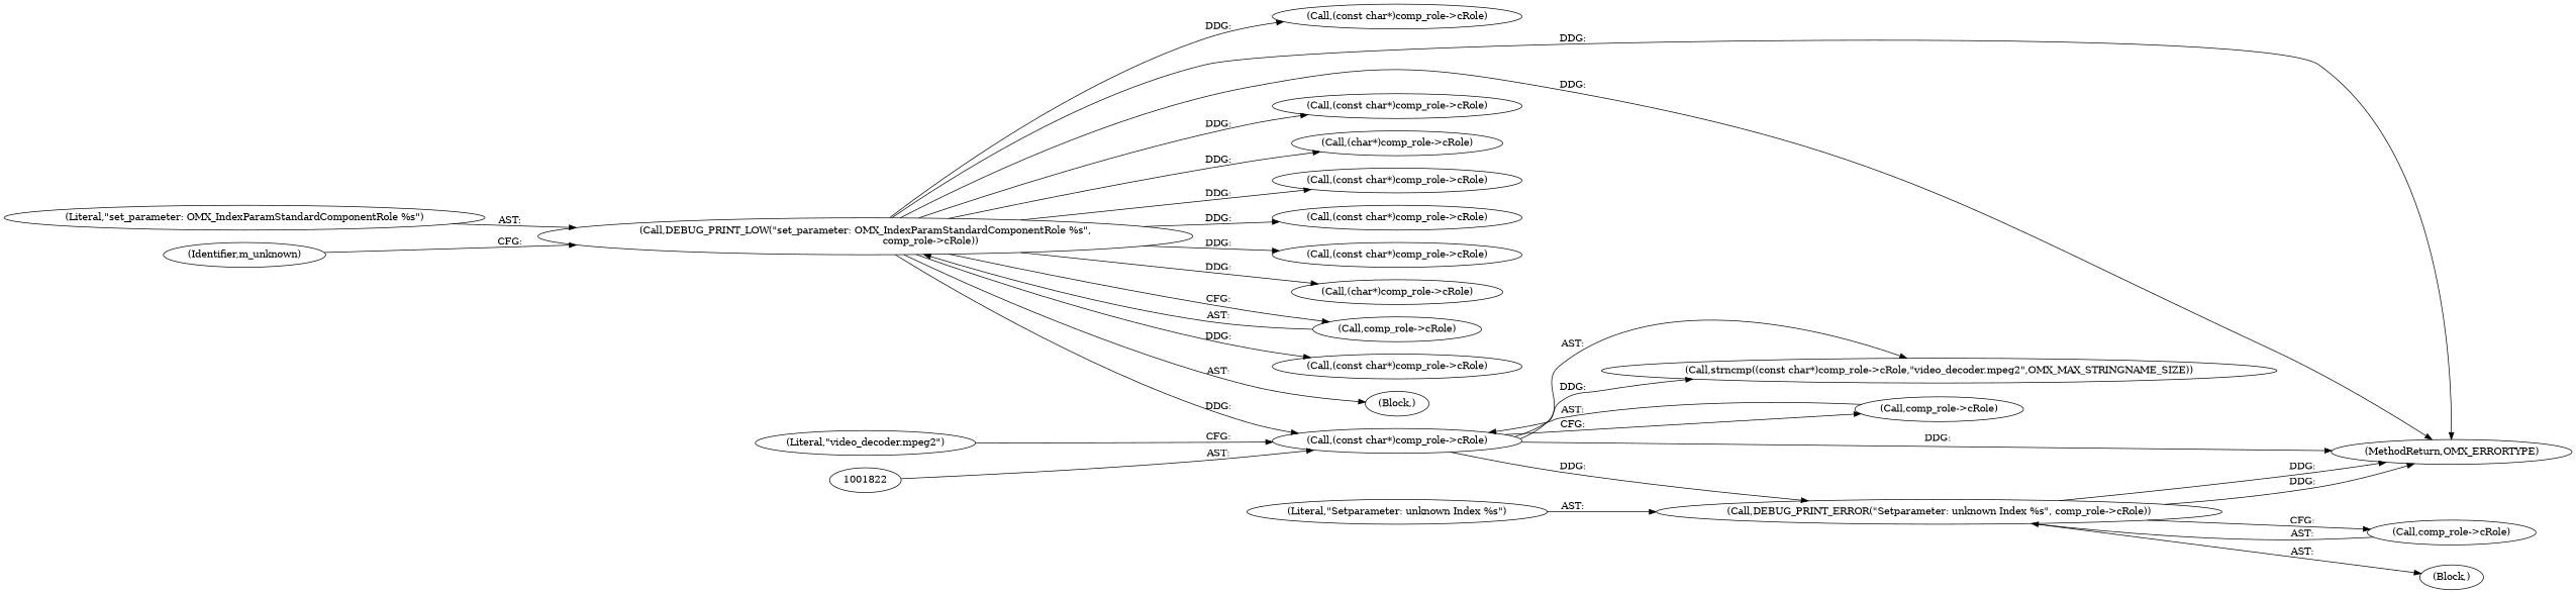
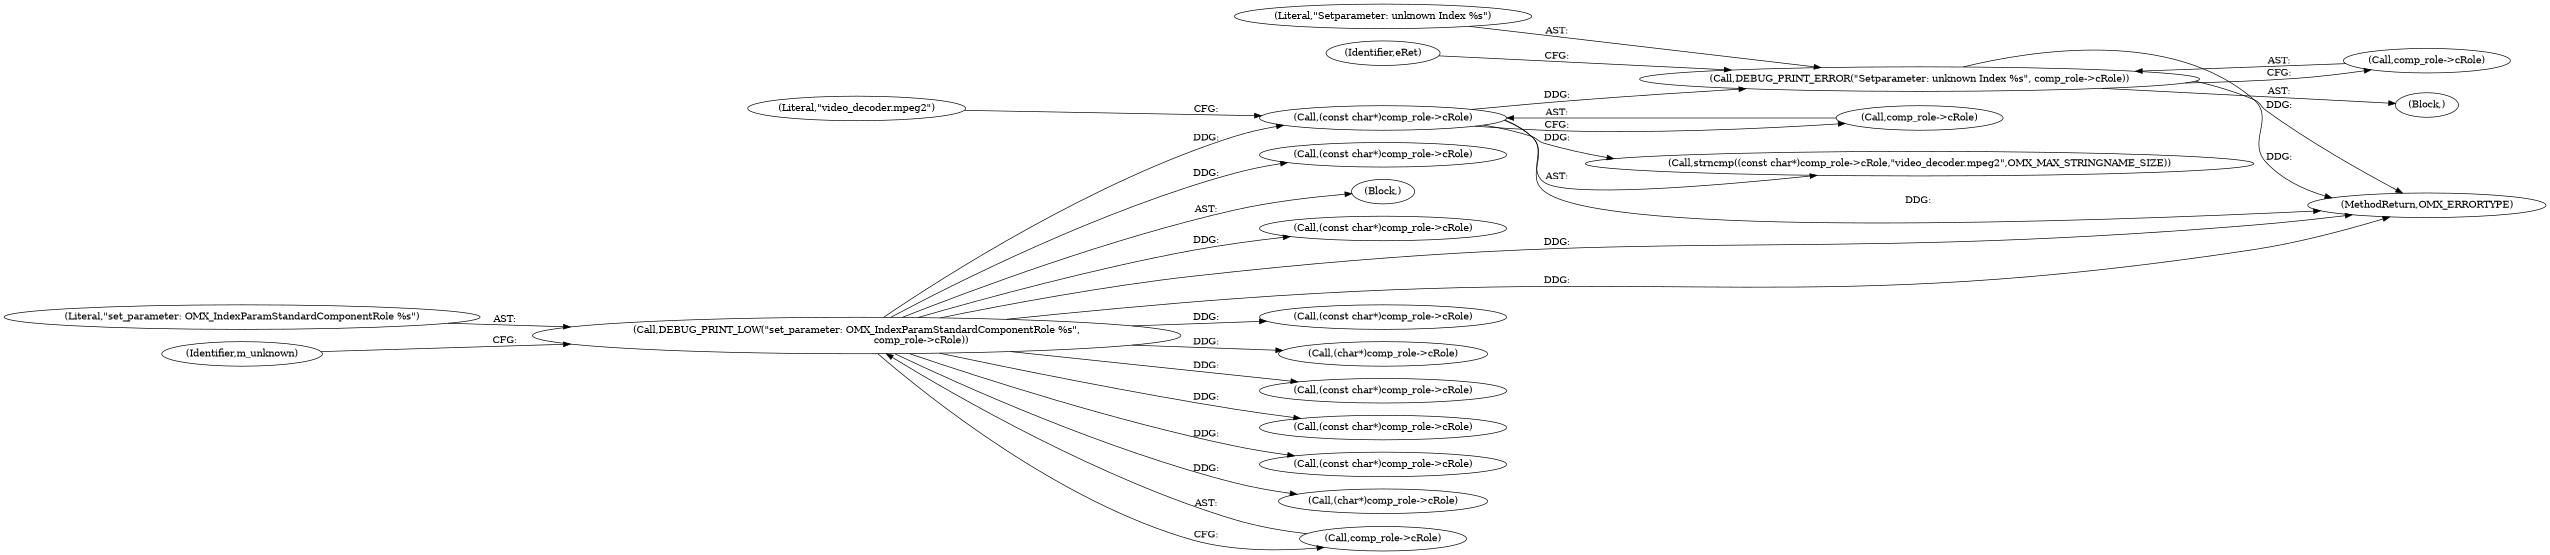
  digraph {
    rankdir=LR
    n1 [label="(Call,DEBUG_PRINT_ERROR(\"Setparameter: unknown Index %s\", comp_role->cRole))"]
    n2 [label="(Block,)"]
    n3 [label="(MethodReturn,OMX_ERRORTYPE)"]
    n4 [label="(Call,comp_role->cRole)"]
    n5 [label="(Call,(const char*)comp_role->cRole)"]
    n6 [label="(Call,comp_role->cRole)"]
    n7 [label="(Call,strncmp((const char*)comp_role->cRole,\"video_decoder.mpeg2\",OMX_MAX_STRINGNAME_SIZE))"]
    n8 [label="(Call,DEBUG_PRINT_LOW(\"set_parameter: OMX_IndexParamStandardComponentRole %s\",\n                                          comp_role->cRole))"]
    n9 [label="(Call,(const char*)comp_role->cRole)"]
    n10 [label="(Call,(char*)comp_role->cRole)"]
    n11 [label="(Call,(const char*)comp_role->cRole)"]
    n12 [label="(Call,(const char*)comp_role->cRole)"]
    n13 [label="(Call,(const char*)comp_role->cRole)"]
    n14 [label="(Call,(char*)comp_role->cRole)"]
    n15 [label="(Call,comp_role->cRole)"]
    n16 [label="(Call,(const char*)comp_role->cRole)"]
    n17 [label="(Block,)"]
    n18 [label="(Call,(const char*)comp_role->cRole)"]
    n19 [label="(Literal,\"video_decoder.mpeg2\")"]
    n20 [label="(Literal,\"Setparameter: unknown Index %s\")"]
    n21 [label="(Literal,\"set_parameter: OMX_IndexParamStandardComponentRole %s\")"]
+   n22 [label="(Identifier,eRet)"]
    n23 [label="(Identifier,m_unknown)"]
-   1001822
    n1 -> n2 [label="AST: "]
    n1 -> n3 [label="DDG: "]
    n1 -> n3 [label="DDG: "]
    n1 -> n4 [label="CFG: "]
    n4 -> n1 [label="AST: "]
    n5 -> n1 [label="DDG: "]
    n5 -> n3 [label="DDG: "]
    n5 -> n6 [label="CFG: "]
    n5 -> n7 [label="AST: "]
    n5 -> n7 [label="DDG: "]
    n6 -> n5 [label="AST: "]
    n8 -> n3 [label="DDG: "]
    n8 -> n3 [label="DDG: "]
    n8 -> n5 [label="DDG: "]
    n8 -> n9 [label="DDG: "]
    n8 -> n10 [label="DDG: "]
    n8 -> n11 [label="DDG: "]
    n8 -> n12 [label="DDG: "]
    n8 -> n13 [label="DDG: "]
    n8 -> n14 [label="DDG: "]
    n8 -> n15 [label="CFG: "]
    n8 -> n16 [label="DDG: "]
    n8 -> n17 [label="AST: "]
    n8 -> n18 [label="DDG: "]
    n15 -> n8 [label="AST: "]
    n19 -> n5 [label="CFG: "]
    n20 -> n1 [label="AST: "]
    n21 -> n8 [label="AST: "]
+   n22 -> n1 [label="CFG: "]
    n23 -> n8 [label="CFG: "]
-   1001822 -> n5 [label="AST: "]
  }
